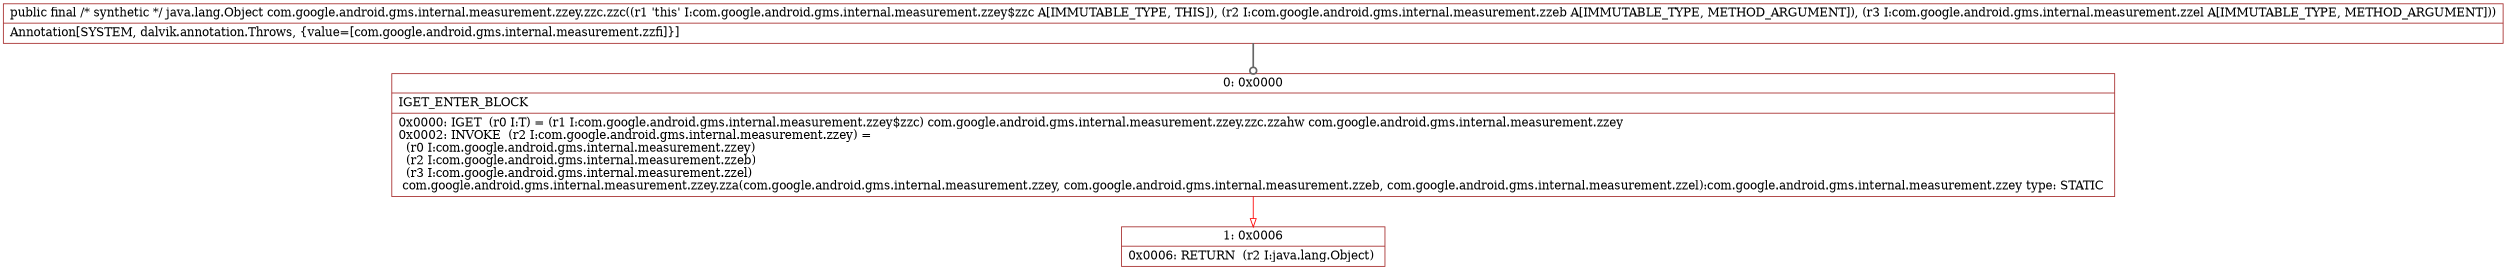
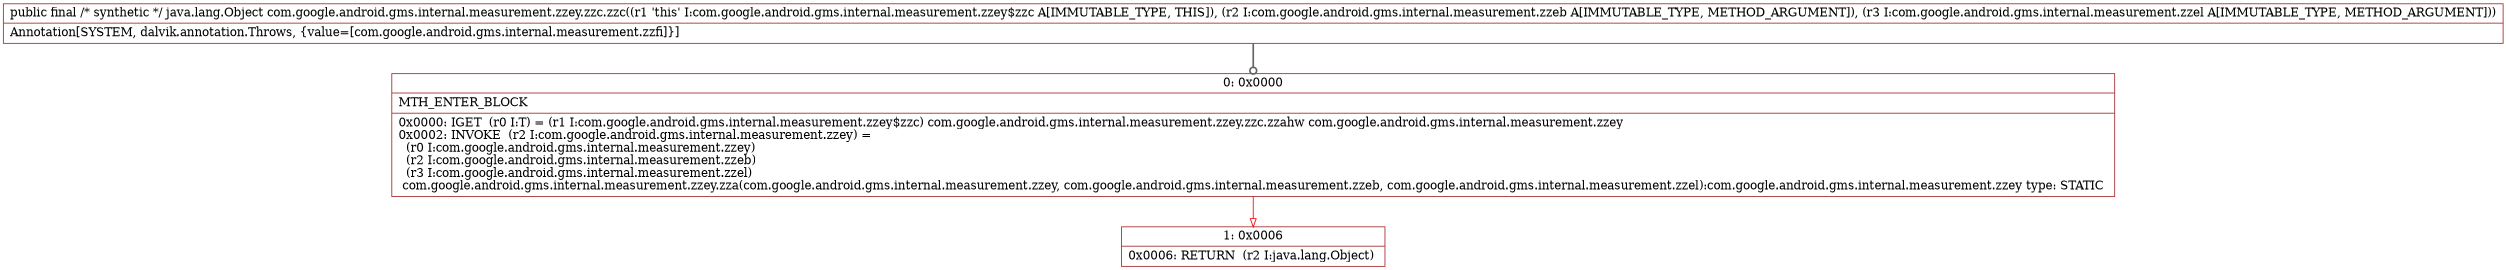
  digraph {
    node [shape=record color=brown]
-   n1 [label="{0\:\ 0x0000|IGET_ENTER_BLOCK\l|0x0000: IGET  (r0 I:T) = (r1 I:com.google.android.gms.internal.measurement.zzey$zzc) com.google.android.gms.internal.measurement.zzey.zzc.zzahw com.google.android.gms.internal.measurement.zzey \l0x0002: INVOKE  (r2 I:com.google.android.gms.internal.measurement.zzey) = \l  (r0 I:com.google.android.gms.internal.measurement.zzey)\l  (r2 I:com.google.android.gms.internal.measurement.zzeb)\l  (r3 I:com.google.android.gms.internal.measurement.zzel)\l com.google.android.gms.internal.measurement.zzey.zza(com.google.android.gms.internal.measurement.zzey, com.google.android.gms.internal.measurement.zzeb, com.google.android.gms.internal.measurement.zzel):com.google.android.gms.internal.measurement.zzey type: STATIC \l}"]
+   n1 [label="{0\:\ 0x0000|MTH_ENTER_BLOCK\l|0x0000: IGET  (r0 I:T) = (r1 I:com.google.android.gms.internal.measurement.zzey$zzc) com.google.android.gms.internal.measurement.zzey.zzc.zzahw com.google.android.gms.internal.measurement.zzey \l0x0002: INVOKE  (r2 I:com.google.android.gms.internal.measurement.zzey) = \l  (r0 I:com.google.android.gms.internal.measurement.zzey)\l  (r2 I:com.google.android.gms.internal.measurement.zzeb)\l  (r3 I:com.google.android.gms.internal.measurement.zzel)\l com.google.android.gms.internal.measurement.zzey.zza(com.google.android.gms.internal.measurement.zzey, com.google.android.gms.internal.measurement.zzeb, com.google.android.gms.internal.measurement.zzel):com.google.android.gms.internal.measurement.zzey type: STATIC \l}"]
    n2 [label="{1\:\ 0x0006|0x0006: RETURN  (r2 I:java.lang.Object) \l}"]
    n3 [label="{public final \/* synthetic *\/ java.lang.Object com.google.android.gms.internal.measurement.zzey.zzc.zzc((r1 'this' I:com.google.android.gms.internal.measurement.zzey$zzc A[IMMUTABLE_TYPE, THIS]), (r2 I:com.google.android.gms.internal.measurement.zzeb A[IMMUTABLE_TYPE, METHOD_ARGUMENT]), (r3 I:com.google.android.gms.internal.measurement.zzel A[IMMUTABLE_TYPE, METHOD_ARGUMENT]))  | Annotation[SYSTEM, dalvik.annotation.Throws, \{value=[com.google.android.gms.internal.measurement.zzfi]\}]\l}"]
    n1 -> n2 [color=red style=solid arrowhead=onormal]
    n3 -> n1 [color=gray40 style=bold arrowhead=odot]
  }
